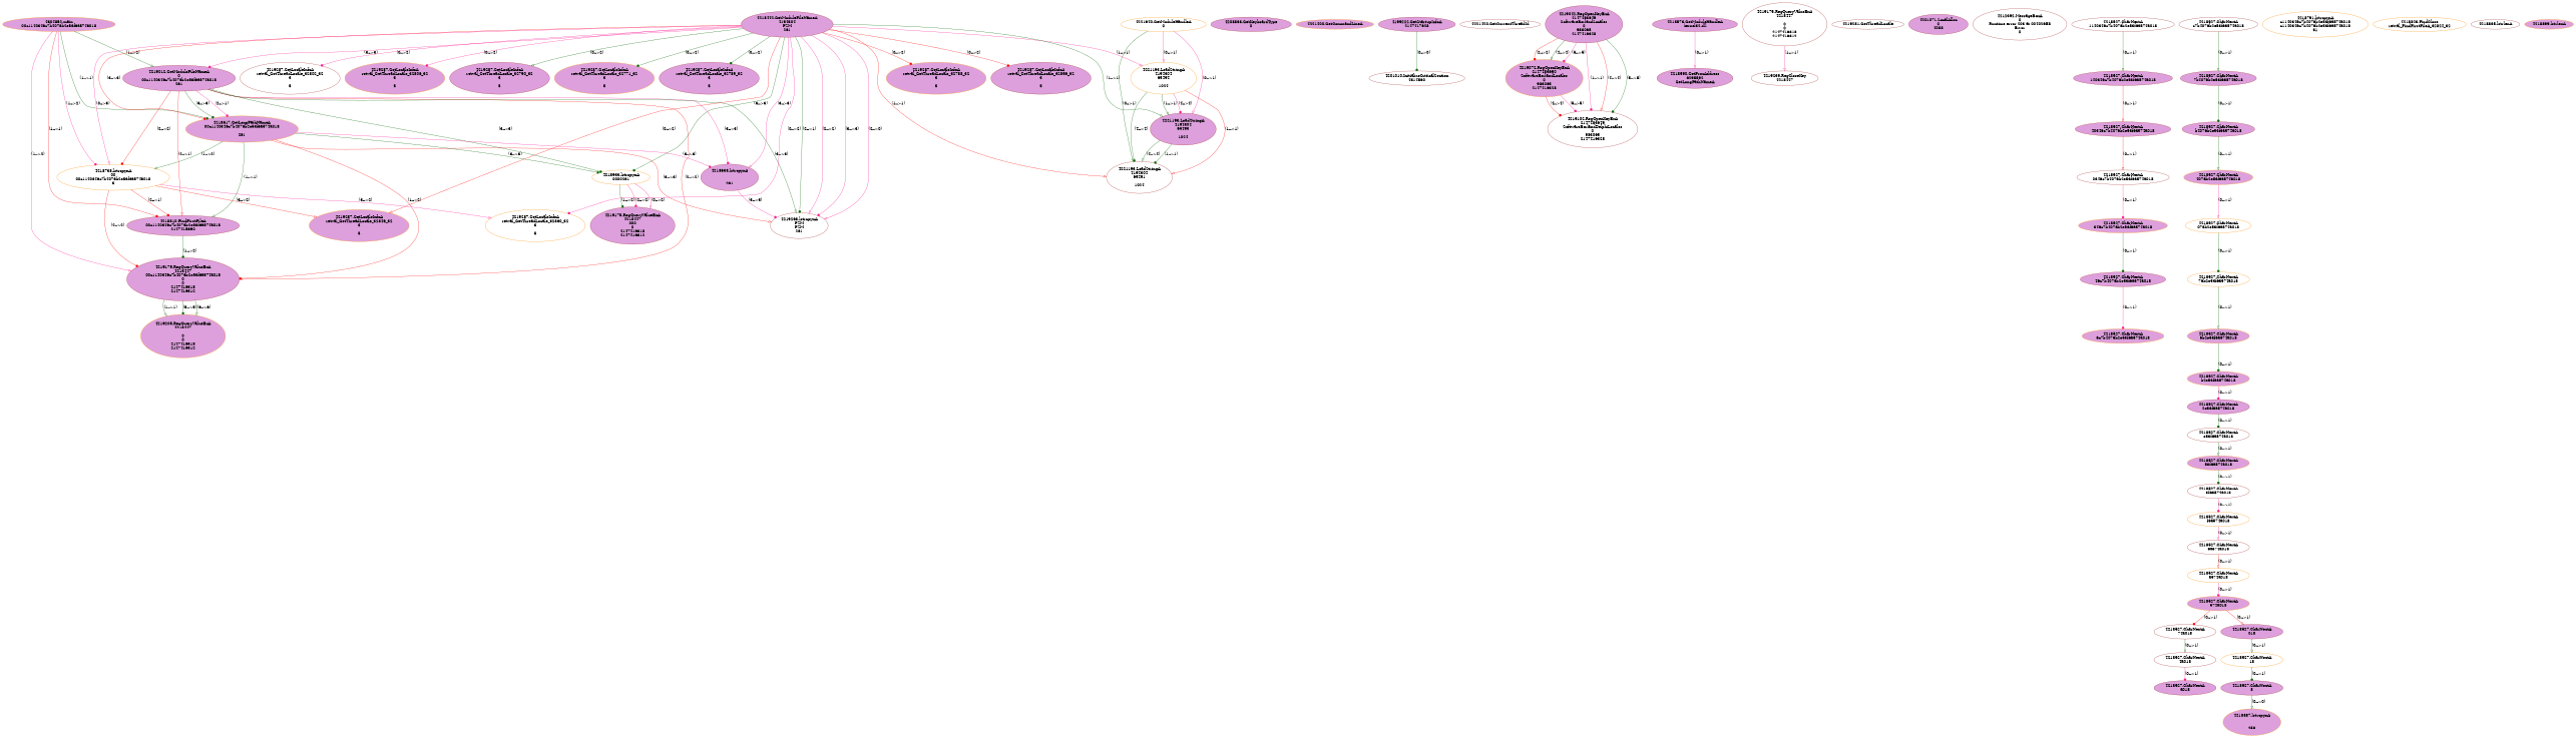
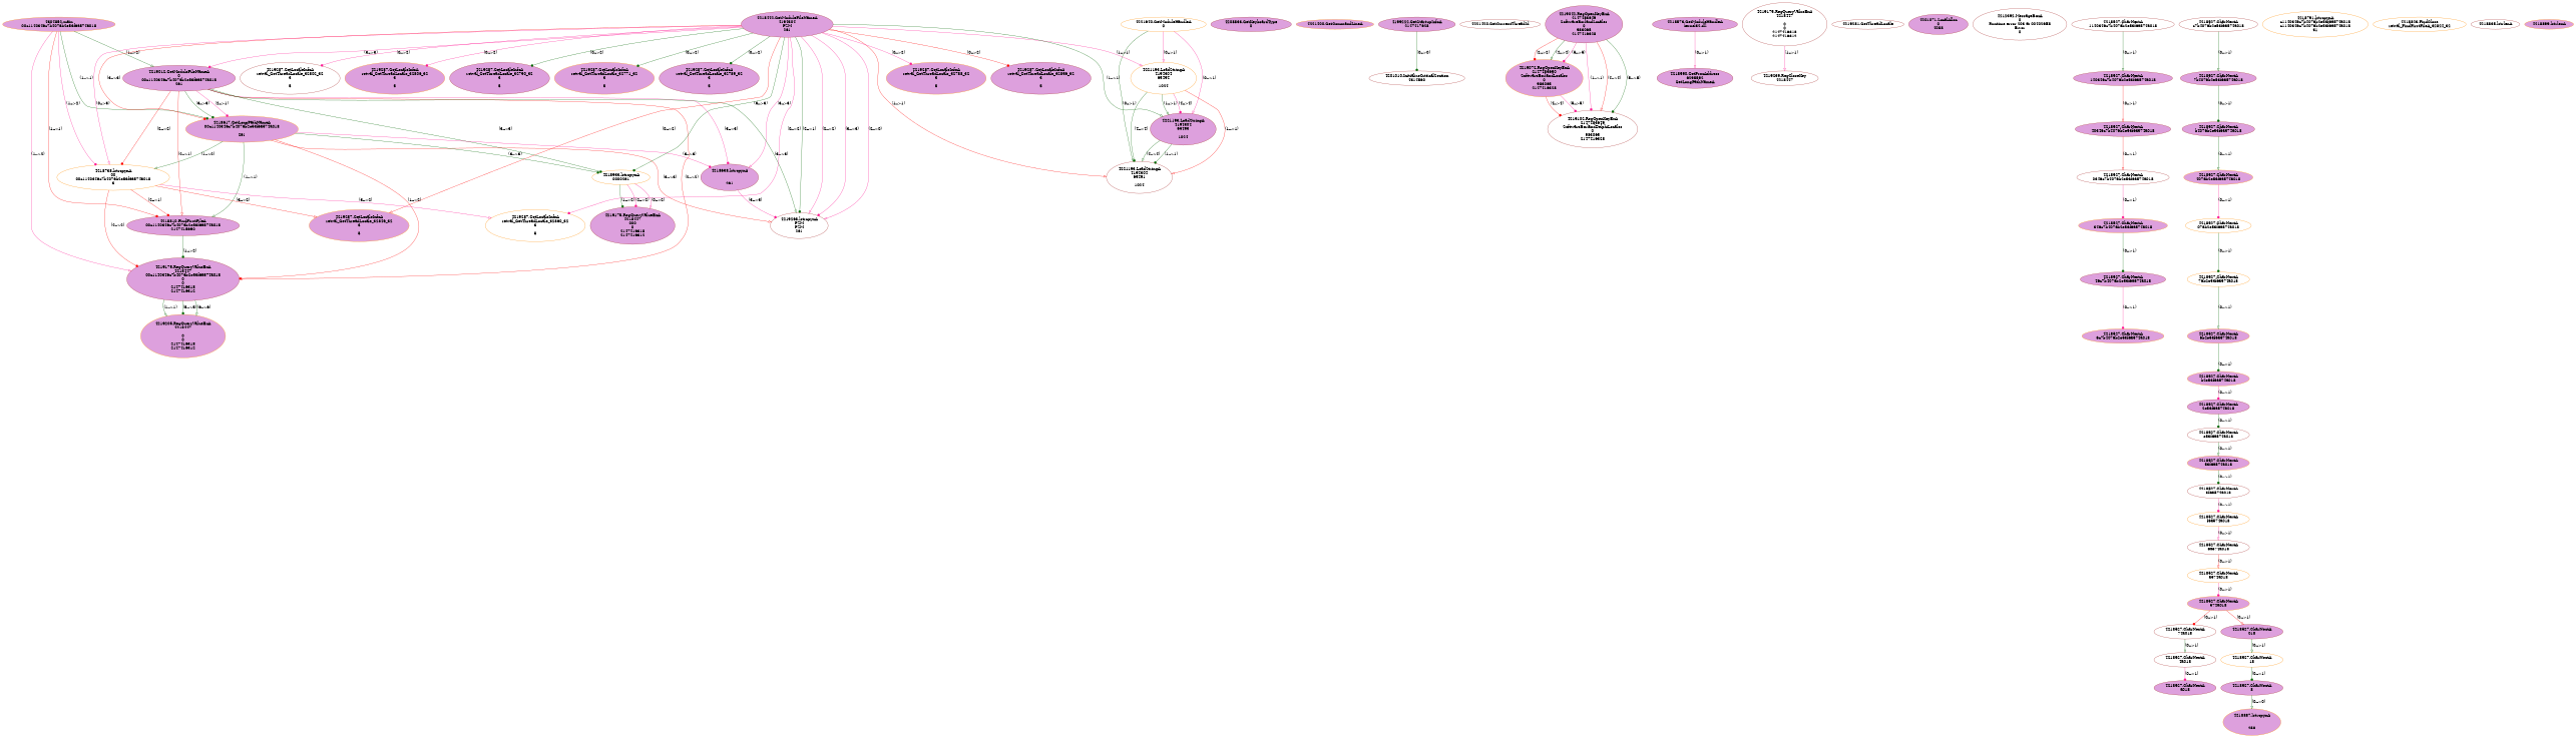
  digraph {
    node [color=brown fillcolor=plum style=filled]
    edge [arrowhead=dot color=darkgreen]
    n1 [color=darkorange label="4304852.main\n00c1140346c7b4076b2e53f6a574a018"]
    n2 [label="4219012.GetModuleFileNameA\n0\n00c1140346c7b4076b2e53f6a574a018\n261"]
    n3 [color=darkorange label="4218617.GetLongPathNameA\n00c1140346c7b4076b2e53f6a574a018\n\n261"]
    n4 [color=darkorange fillcolor=white label="4218738.lstrcpynA\n00\n00c1140346c7b4076b2e53f6a574a018\n3"]
    n5 [label="4218810.FindFirstFileA\n00c1140346c7b4076b2e53f6a574a018\n2147415690"]
    n6 [label="4219175.RegQueryValueExA\n4218447\n00c1140346c7b4076b2e53f6a574a018\n0\n0\n2147416318\n2147416312"]
    n7 [label="4218638.lstrcpynA\n\n\n261"]
    n8 [fillcolor=white label="4219268.lstrcpynA\nPZM\nPZM\n261"]
    n9 [color=darkorange fillcolor=white label="4218933.lstrcpynA\n0000261"]
    n10 [color=darkorange fillcolor=white label="4219287.GetLocaleInfoA\nretval_GetThreadLocale_32860_32\n3\n\n5"]
    n11 [color=darkorange label="4219287.GetLocaleInfoA\nretval_GetThreadLocale_32846_32\n3\n\n5"]
    n12 [color=darkorange label="4219205.RegQueryValueExA\n4218447\n\n0\n0\n2147416318\n2147416312"]
    n13 [color=darkorange fillcolor=white label="4221640.GetModuleHandleA\n0"]
    n14 [color=darkorange fillcolor=white label="4221193.LoadStringA\n4194304\n65494\n\n1024"]
    n15 [label="4221193.LoadStringA\n4194304\n65493\n\n1024"]
    n16 [fillcolor=white label="4221193.LoadStringA\n4194304\n65491\n\n1024"]
    n17 [label="4218442.GetModuleFileNameA\n4194304\nPZM\n261"]
    n18 [color=darkorange label="4219287.GetLocaleInfoA\nretval_GetThreadLocale_32788_32\n3\n\n5"]
    n19 [label="4219287.GetLocaleInfoA\nretval_GetThreadLocale_32856_32\n3\n\n5"]
    n20 [fillcolor=white label="4219287.GetLocaleInfoA\nretval_GetThreadLocale_32802_32\n3\n\n5"]
    n21 [color=darkorange label="4219287.GetLocaleInfoA\nretval_GetThreadLocale_32806_32\n3\n\n5"]
    n22 [label="4219287.GetLocaleInfoA\nretval_GetThreadLocale_32790_32\n3\n\n5"]
    n23 [color=darkorange label="4219287.GetLocaleInfoA\nretval_GetThreadLocale_32771_32\n3\n\n5"]
    n24 [label="4219287.GetLocaleInfoA\nretval_GetThreadLocale_32789_32\n3\n\n5"]
    n25 [label="4208833.GetKeyboardType\n0"]
    n26 [color=darkorange label="4221400.GetCommandLineA\n"]
    n27 [label="4199222.GetStartupInfoA\n2147417628"]
    n28 [fillcolor=white label="4201010.InitializeCriticalSection\n4314560"]
    n29 [fillcolor=white label="4221420.GetCurrentThreadId\n"]
    n30 [label="4219175.RegQueryValueExA\n4218447\n000\n0\n2147416318\n2147416312"]
    n31 [label="4219042.RegOpenKeyExA\n2147483649\nSoftware\Borland\Locales\n0\n983065\n2147416328"]
    n32 [color=darkorange label="4219072.RegOpenKeyExA\n2147483650\nSoftware\Borland\Locales\n0\n983065\n2147416328"]
    n33 [fillcolor=white label="4219102.RegOpenKeyExA\n2147483649\nSoftware\Borland\Delphi\Locales\n0\n983065\n2147416328"]
    n34 [label="4218573.GetModuleHandleA\nkernel32.dll"]
    n35 [label="4218590.GetProcAddress\n6295592\nGetLongPathNameA"]
    n36 [fillcolor=white label="4219175.RegQueryValueExA\n4218447\n\n0\n0\n2147416318\n2147416312"]
    n37 [fillcolor=white label="4219239.RegCloseKey\n4218447"]
    n38 [fillcolor=white label="4219281.GetThreadLocale\n"]
    n39 [label="4201071.LocalAlloc\n0\n4088"]
    n40 [fillcolor=white label="4212392.MessageBoxA\n0\nRuntime error 203 at 004026E8\nError\n0"]
    n41 [fillcolor=white label="4218527.CharNextA\n1140346c7b4076b2e53f6a574a018"]
    n42 [label="4218527.CharNextA\n140346c7b4076b2e53f6a574a018"]
    n43 [label="4218527.CharNextA\n40346c7b4076b2e53f6a574a018"]
    n44 [fillcolor=white label="4218527.CharNextA\n0346c7b4076b2e53f6a574a018"]
    n45 [color=darkorange label="4218527.CharNextA\n346c7b4076b2e53f6a574a018"]
    n46 [label="4218527.CharNextA\n46c7b4076b2e53f6a574a018"]
    n47 [color=darkorange label="4218527.CharNextA\n6c7b4076b2e53f6a574a018"]
    n48 [fillcolor=white label="4218527.CharNextA\nc7b4076b2e53f6a574a018"]
    n49 [label="4218527.CharNextA\n7b4076b2e53f6a574a018"]
    n50 [label="4218527.CharNextA\nb4076b2e53f6a574a018"]
    n51 [color=darkorange label="4218527.CharNextA\n4076b2e53f6a574a018"]
    n52 [color=darkorange fillcolor=white label="4218527.CharNextA\n076b2e53f6a574a018"]
    n53 [color=darkorange fillcolor=white label="4218527.CharNextA\n76b2e53f6a574a018"]
    n54 [color=darkorange label="4218527.CharNextA\n6b2e53f6a574a018"]
    n55 [color=darkorange label="4218527.CharNextA\nb2e53f6a574a018"]
    n56 [label="4218527.CharNextA\n2e53f6a574a018"]
    n57 [fillcolor=white label="4218527.CharNextA\ne53f6a574a018"]
    n58 [color=darkorange label="4218527.CharNextA\n53f6a574a018"]
    n59 [fillcolor=white label="4218527.CharNextA\n3f6a574a018"]
    n60 [color=darkorange fillcolor=white label="4218527.CharNextA\nf6a574a018"]
    n61 [fillcolor=white label="4218527.CharNextA\n6a574a018"]
    n62 [color=darkorange fillcolor=white label="4218527.CharNextA\na574a018"]
    n63 [color=darkorange label="4218527.CharNextA\n574a018"]
    n64 [fillcolor=white label="4218527.CharNextA\n74a018"]
    n65 [label="4218527.CharNextA\n018"]
    n66 [fillcolor=white label="4218527.CharNextA\n4a018"]
    n67 [label="4218527.CharNextA\na018"]
    n68 [color=darkorange fillcolor=white label="4218527.CharNextA\n18"]
    n69 [label="4218527.CharNextA\n8"]
    n70 [color=darkorange label="4218887.lstrcpynA\n\n\n258"]
    n71 [color=darkorange fillcolor=white label="4218791.lstrcpynA\nc1140346c7b4076b2e53f6a574a018\nc1140346c7b4076b2e53f6a574a018\n31"]
    n72 [color=darkorange fillcolor=white label="4218823.FindClose\nretval_FindFirstFileA_32824_32"]
    n73 [fillcolor=white label="4218835.lstrlenA\n"]
    n74 [color=darkorange label="4218899.lstrlenA\n"]
    n1 -> n2 [arrowhead=onormal label="(1-->2)"]
    n1 -> n3 [label="(1-->1)"]
    n1 -> n4 [color=deeppink label="(1-->2)"]
    n1 -> n5 [color=red label="(1-->1)"]
    n1 -> n6 [arrowhead=onormal color=deeppink label="(1-->2)"]
    n2 -> n3 [color=deeppink label="(2-->1)"]
    n2 -> n3 [label="(3-->3)"]
    n2 -> n4 [color=red label="(2-->2)"]
    n2 -> n5 [arrowhead=onormal color=red label="(2-->1)"]
    n2 -> n6 [arrowhead=onormal color=red label="(2-->2)"]
    n2 -> n7 [color=deeppink label="(3-->3)"]
    n2 -> n8 [arrowhead=onormal label="(3-->3)"]
    n2 -> n9 [label="(3-->3)"]
    n3 -> n4 [arrowhead=onormal label="(1-->2)"]
    n3 -> n5 [arrowhead=onormal label="(1-->1)"]
    n3 -> n6 [color=red label="(1-->2)"]
    n3 -> n7 [color=deeppink label="(3-->3)"]
    n3 -> n8 [arrowhead=onormal color=red label="(3-->3)"]
    n3 -> n9 [label="(3-->3)"]
    n4 -> n5 [color=red label="(2-->1)"]
    n4 -> n6 [color=red label="(2-->2)"]
    n4 -> n10 [arrowhead=onormal color=deeppink label="(3-->2)"]
    n4 -> n11 [arrowhead=onormal color=red label="(3-->2)"]
    n5 -> n6 [label="(1-->2)"]
    n6 -> n12 [arrowhead=onormal label="(1-->1)"]
    n6 -> n12 [label="(5-->5)"]
    n6 -> n12 [arrowhead=onormal label="(6-->6)"]
    n7 -> n8 [color=deeppink label="(3-->3)"]
    n9 -> n30 [label="(1-->2)"]
    n9 -> n30 [color=deeppink label="(2-->2)"]
    n9 -> n30 [arrowhead=onormal color=deeppink label="(0-->2)"]
    n13 -> n14 [arrowhead=onormal color=deeppink label="(0-->1)"]
    n13 -> n15 [arrowhead=onormal color=deeppink label="(0-->1)"]
    n13 -> n16 [arrowhead=onormal label="(0-->1)"]
    n14 -> n15 [arrowhead=onormal label="(1-->1)"]
    n14 -> n15 [color=deeppink label="(4-->4)"]
    n14 -> n16 [arrowhead=onormal color=red label="(1-->1)"]
    n14 -> n16 [label="(4-->4)"]
    n15 -> n16 [label="(1-->1)"]
    n15 -> n16 [arrowhead=onormal label="(4-->4)"]
    n17 -> n2 [color=deeppink label="(3-->3)"]
    n17 -> n3 [color=red label="(3-->3)"]
    n17 -> n4 [arrowhead=onormal color=deeppink label="(0-->3)"]
    n17 -> n7 [arrowhead=onormal color=deeppink label="(3-->3)"]
    n17 -> n8 [label="(2-->1)"]
    n17 -> n8 [arrowhead=onormal color=deeppink label="(2-->2)"]
    n17 -> n8 [color=deeppink label="(3-->3)"]
    n17 -> n8 [arrowhead=onormal color=deeppink label="(2-->0)"]
    n17 -> n9 [label="(3-->3)"]
    n17 -> n10 [color=deeppink label="(0-->2)"]
    n17 -> n11 [arrowhead=onormal color=red label="(0-->2)"]
    n17 -> n14 [arrowhead=onormal color=deeppink label="(1-->1)"]
    n17 -> n15 [arrowhead=onormal label="(1-->1)"]
    n17 -> n16 [arrowhead=onormal color=red label="(1-->1)"]
-   n17 -> n18 [color=red label="(0-->2)"]
+   n17 -> n18 [color=deeppink label="(0-->2)"]
    n17 -> n19 [color=red label="(0-->2)"]
    n17 -> n20 [color=deeppink label="(0-->2)"]
    n17 -> n21 [color=deeppink label="(0-->2)"]
-   n17 -> n22 [arrowhead=onormal label="(0-->2)"]
+   n17 -> n22 [label="(0-->2)"]
    n17 -> n23 [label="(0-->2)"]
    n17 -> n24 [label="(0-->2)"]
    n27 -> n28 [label="(0-->0)"]
    n31 -> n32 [color=red label="(2-->2)"]
    n31 -> n32 [arrowhead=onormal label="(4-->4)"]
    n31 -> n32 [color=deeppink label="(5-->5)"]
    n31 -> n33 [color=deeppink label="(1-->1)"]
    n31 -> n33 [arrowhead=onormal color=red label="(4-->4)"]
    n31 -> n33 [label="(5-->5)"]
    n32 -> n33 [color=red label="(4-->4)"]
    n32 -> n33 [color=deeppink label="(5-->5)"]
    n34 -> n35 [arrowhead=onormal color=deeppink label="(0-->1)"]
    n36 -> n37 [arrowhead=onormal color=deeppink label="(1-->1)"]
    n41 -> n42 [arrowhead=onormal label="(0-->1)"]
    n42 -> n43 [arrowhead=onormal color=red label="(0-->1)"]
    n43 -> n44 [arrowhead=onormal color=red label="(0-->1)"]
    n44 -> n45 [color=deeppink label="(0-->1)"]
    n45 -> n46 [label="(0-->1)"]
    n46 -> n47 [color=deeppink label="(0-->1)"]
    n48 -> n49 [arrowhead=onormal label="(0-->1)"]
    n49 -> n50 [label="(0-->1)"]
    n50 -> n51 [arrowhead=onormal label="(0-->1)"]
-   n51 -> n52 [arrowhead=onormal color=deeppink label="(0-->1)"]
+   n51 -> n52 [color=deeppink label="(0-->1)"]
    n52 -> n53 [label="(0-->1)"]
    n53 -> n54 [arrowhead=onormal label="(0-->1)"]
    n54 -> n55 [label="(0-->1)"]
    n55 -> n56 [color=deeppink label="(0-->1)"]
    n56 -> n57 [label="(0-->1)"]
    n57 -> n58 [arrowhead=onormal label="(0-->1)"]
    n58 -> n59 [label="(0-->1)"]
    n59 -> n60 [color=deeppink label="(0-->1)"]
    n60 -> n61 [arrowhead=onormal color=deeppink label="(0-->1)"]
    n61 -> n62 [arrowhead=onormal color=red label="(0-->1)"]
    n62 -> n63 [color=deeppink label="(0-->1)"]
    n63 -> n64 [color=red label="(0-->1)"]
    n63 -> n65 [arrowhead=onormal color=red label="(0-->1)"]
    n64 -> n66 [arrowhead=onormal label="(0-->1)"]
    n65 -> n68 [arrowhead=onormal label="(0-->1)"]
    n66 -> n67 [color=deeppink label="(0-->1)"]
    n68 -> n69 [label="(0-->1)"]
    n69 -> n70 [arrowhead=onormal label="(0-->0)"]
  }
